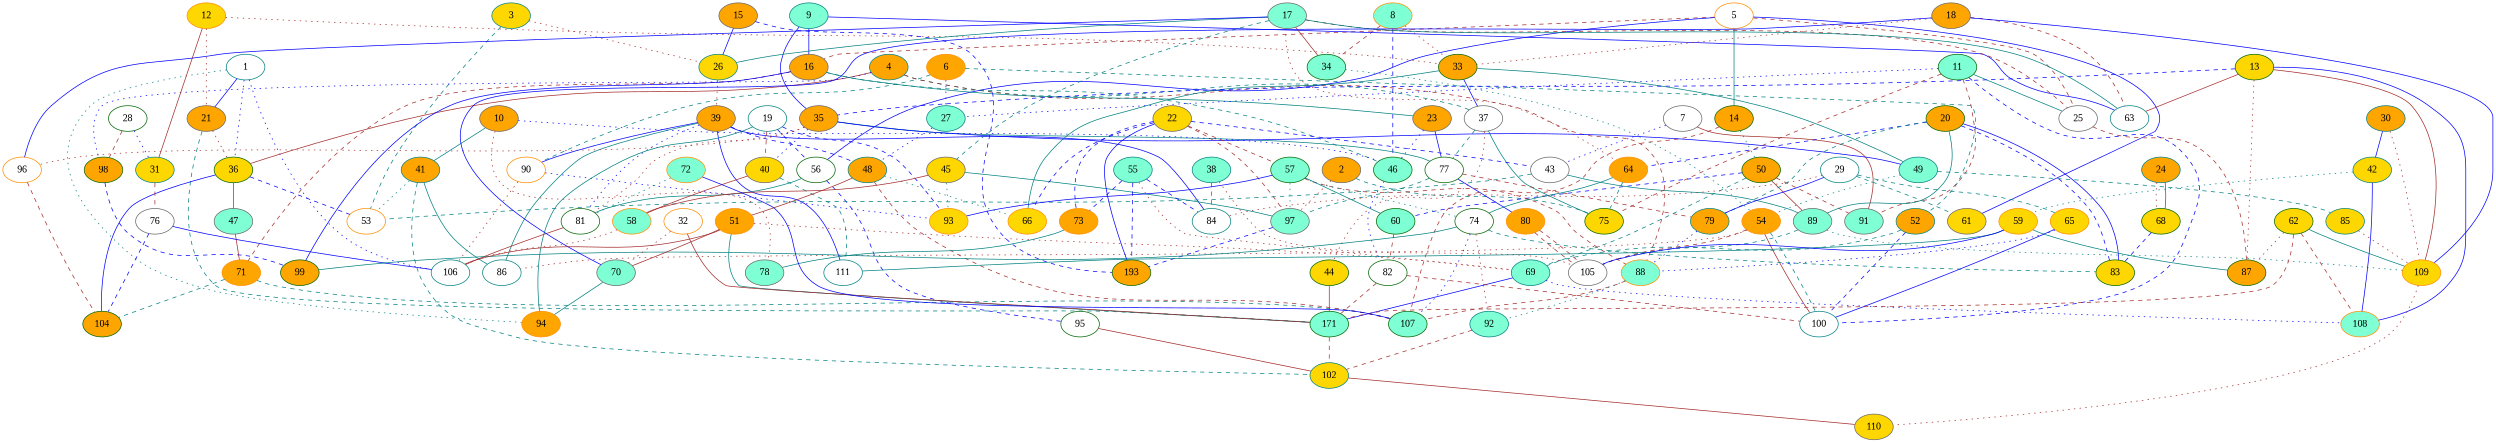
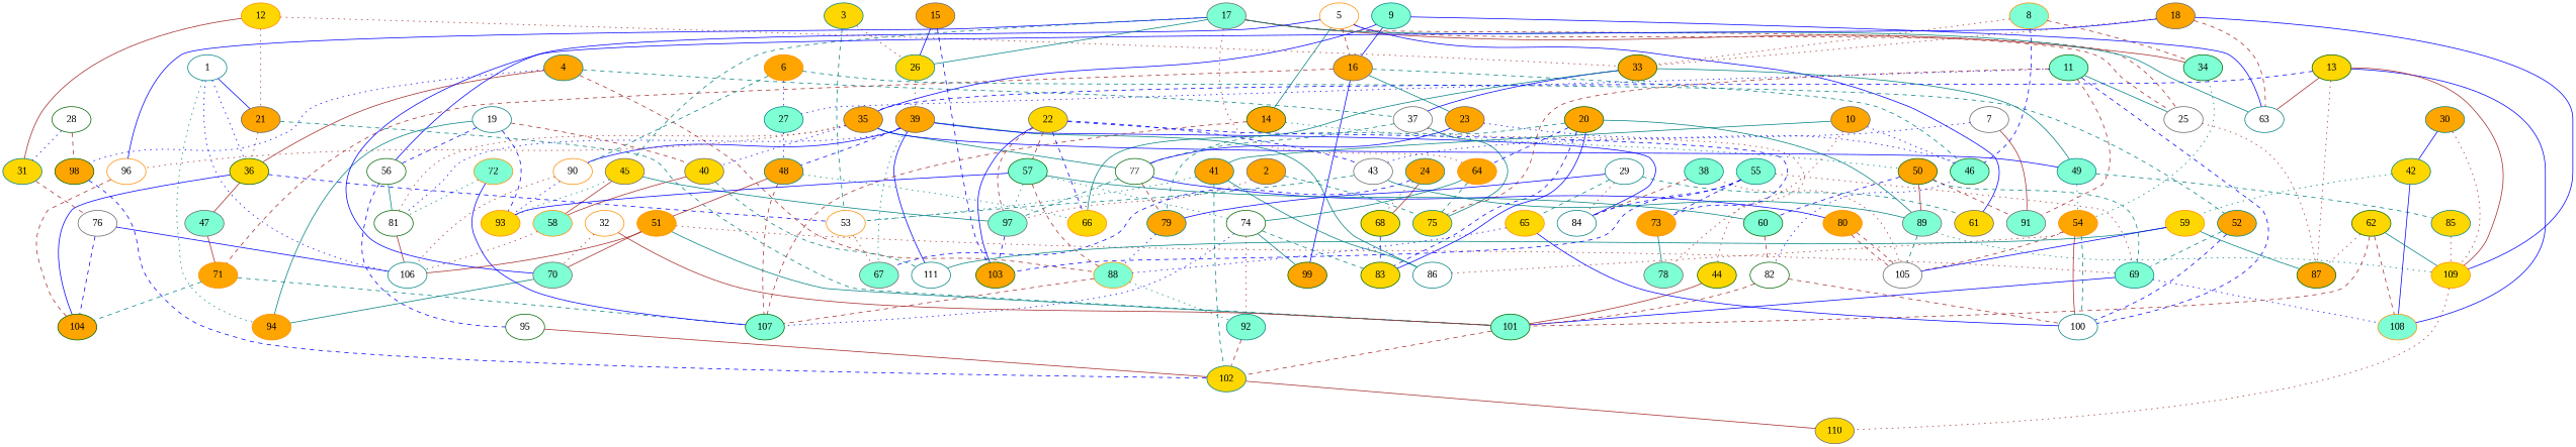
  graph {
    fontname="Liberation Serif"
    node [color=darkgreen fillcolor=orange fontname="Liberation Serif" style=filled]
    edge [color=brown fontname="Liberation Serif" style=dashed]
    1 [color=teal fillcolor=white]
    21 [color=gray40]
    36 [fillcolor=gold]
    94 [color=darkorange]
    106 [color=teal fillcolor=white]
-   101 [fillcolor=aquamarine label=171]
+   101 [fillcolor=aquamarine]
    53 [color=darkorange fillcolor=white]
    47 [color=gray40 fillcolor=aquamarine]
    104
    2 [color=gray40]
-   75 [fillcolor=gold]
+   75 [color=teal fillcolor=gold]
    97 [color=gray40 fillcolor=aquamarine]
-   103 [label=193]
+   103
    3 [color=teal fillcolor=gold]
    26 [color=teal fillcolor=gold]
    39 [color=gray40]
+   67 [color=gray40 fillcolor=aquamarine]
    4 [color=teal]
    37 [color=gray40 fillcolor=white]
    88 [color=darkorange fillcolor=aquamarine]
    98
    77 [fillcolor=white]
    44 [fillcolor=gold]
    107 [fillcolor=aquamarine]
    92 [color=teal fillcolor=aquamarine]
    102 [color=teal fillcolor=gold]
    5 [color=darkorange fillcolor=white]
    14
    16 [color=gray40]
    25 [color=gray40 fillcolor=white]
    56 [fillcolor=white]
    61 [color=gray40 fillcolor=gold]
    50
    46 [fillcolor=aquamarine]
    23 [color=gray40]
    71 [color=darkorange]
    99
    87
    81 [fillcolor=white]
    95 [fillcolor=white]
    6 [color=darkorange]
    27 [color=teal fillcolor=aquamarine]
    52 [color=teal]
    90 [color=darkorange fillcolor=white]
    19 [color=teal fillcolor=white]
    40 [color=gray40 fillcolor=gold]
    93 [color=darkorange fillcolor=gold]
    48 [color=teal]
    100 [color=teal fillcolor=white]
    69 [color=teal fillcolor=aquamarine]
    7 [color=gray40 fillcolor=white]
    43 [color=gray40 fillcolor=white]
    91 [color=gray40 fillcolor=aquamarine]
    89 [color=gray40 fillcolor=aquamarine]
    8 [color=darkorange fillcolor=aquamarine]
    33
    34 [fillcolor=aquamarine]
    66 [color=darkorange fillcolor=gold]
    49 [color=teal fillcolor=aquamarine]
    54 [color=darkorange]
    82 [fillcolor=white]
    9 [color=teal fillcolor=aquamarine]
    35 [color=gray40]
    63 [color=teal fillcolor=white]
    96 [color=darkorange fillcolor=white]
    10 [color=gray40]
    41 [color=teal]
    78 [color=gray40 fillcolor=aquamarine]
    86 [color=teal fillcolor=white]
    11 [fillcolor=aquamarine]
    12 [color=darkorange fillcolor=gold]
    31 [color=teal fillcolor=gold]
    76 [color=gray40 fillcolor=white]
    13 [fillcolor=gold]
    108 [color=darkorange fillcolor=aquamarine]
    109 [color=darkorange fillcolor=gold]
    110 [color=gray40 fillcolor=gold]
    60 [fillcolor=aquamarine]
    15 [color=gray40]
    17 [color=gray40 fillcolor=aquamarine]
    45 [color=gray40 fillcolor=gold]
    64 [color=darkorange]
    58 [color=darkorange fillcolor=aquamarine]
    74 [fillcolor=white]
    18 [color=gray40]
    70 [color=gray40 fillcolor=aquamarine]
    111 [color=teal fillcolor=white]
    20
    79 [color=teal]
    83 [fillcolor=gold]
    105 [color=gray40 fillcolor=white]
    22 [color=gray40 fillcolor=gold]
    57 [fillcolor=aquamarine]
    73 [color=darkorange]
    80 [color=darkorange]
    24 [color=teal]
    68 [fillcolor=gold]
    84 [color=teal fillcolor=white]
    51 [color=darkorange]
    28 [fillcolor=white]
    29 [color=teal fillcolor=white]
    65 [color=darkorange fillcolor=gold]
    30 [color=teal]
    42 [color=teal fillcolor=gold]
    59 [color=darkorange fillcolor=gold]
    32 [color=darkorange fillcolor=white]
    85 [color=teal fillcolor=gold]
    38 [color=teal fillcolor=aquamarine]
    55 [color=teal fillcolor=aquamarine]
    62 [fillcolor=gold]
    72 [color=darkorange fillcolor=aquamarine]
    1 -- 21 [color=blue style=solid]
    1 -- 36 [color=blue style=dotted]
    1 -- 94 [color=teal style=dotted]
    1 -- 106 [color=blue style=dotted]
    21 -- 36 [style=dotted]
    21 -- 101 [color=teal]
    36 -- 53 [color=blue]
    36 -- 47 [style=solid]
    36 -- 104 [color=blue style=solid]
    101 -- 102
+   53 -- 67 [style=dotted]
    47 -- 71 [style=solid]
    2 -- 75 [color=teal]
    2 -- 97 [style=dotted]
    97 -- 103 [color=blue]
    3 -- 53 [color=teal]
    3 -- 26 [style=dotted]
    26 -- 39 [style=dotted]
+   39 -- 67 [color=teal style=dotted]
    39 -- 81 [color=blue style=dotted]
    39 -- 90 [color=blue style=solid]
    39 -- 48 [color=blue]
    39 -- 86 [color=teal style=solid]
    39 -- 111 [color=blue style=solid]
    39 -- 84 [color=blue style=solid]
    4 -- 36 [style=solid]
    4 -- 37 [color=teal]
    4 -- 88
    4 -- 98 [color=blue style=dotted]
    37 -- 75 [color=teal style=solid]
    37 -- 77 [color=teal]
    37 -- 44 [style=dotted]
    88 -- 107
    88 -- 92 [color=teal style=dotted]
-   98 -- 99 [color=blue]
+   98 -- 102 [color=blue]
    77 -- 97 [color=teal]
    77 -- 79
    77 -- 80 [color=blue style=solid]
    44 -- 101 [style=solid]
    92 -- 102
    102 -- 110 [style=solid]
    5 -- 14 [color=teal style=solid]
    5 -- 16
    5 -- 25
    5 -- 56 [color=blue style=solid]
    5 -- 61 [color=blue style=solid]
    14 -- 107
    14 -- 50 [color=teal style=dotted]
    16 -- 46 [color=teal]
    16 -- 23 [color=teal style=solid]
    16 -- 71
    16 -- 99 [color=blue style=solid]
-   25 -- 87
+   25 -- 87 [style=dotted]
    56 -- 81 [color=teal style=solid]
    56 -- 95 [color=blue]
    50 -- 69 [color=teal]
    50 -- 91
    50 -- 89 [style=solid]
    50 -- 60 [color=blue]
    46 -- 82 [color=blue style=dotted]
    23 -- 77 [color=blue style=solid]
    23 -- 46 [color=blue style=dotted]
    71 -- 104 [color=teal]
    71 -- 107 [color=teal]
    81 -- 106 [style=solid]
    95 -- 102 [style=solid]
    6 -- 27 [color=blue style=dotted]
    6 -- 52 [color=teal]
    6 -- 90 [color=teal]
    27 -- 48 [color=blue style=dotted]
    52 -- 100 [color=blue]
    52 -- 69 [color=teal]
    90 -- 106 [style=dotted]
    90 -- 93 [color=blue style=dotted]
    19 -- 94 [color=teal style=solid]
    19 -- 56 [color=blue]
    19 -- 40
    19 -- 93 [color=blue]
    40 -- 58 [style=solid]
    40 -- 111 [color=teal]
    48 -- 107
    48 -- 66 [color=teal style=dotted]
    48 -- 51 [style=solid]
    69 -- 101 [color=blue style=solid]
    69 -- 108 [color=blue style=dotted]
    7 -- 43 [color=blue style=dotted]
    7 -- 91 [style=solid]
    43 -- 53 [color=teal]
    43 -- 89 [color=teal style=solid]
    89 -- 109 [color=teal style=dotted]
    89 -- 105 [color=teal]
    8 -- 46 [color=blue]
    8 -- 33 [style=dotted]
    8 -- 34
    33 -- 37 [color=blue style=solid]
    33 -- 66 [color=teal style=solid]
    33 -- 49 [color=teal style=solid]
    34 -- 54 [color=teal style=dotted]
    49 -- 54 [color=teal style=dotted]
    49 -- 85 [color=teal]
    54 -- 100 [style=solid]
    54 -- 100 [color=teal]
    54 -- 86 [style=dotted]
    54 -- 105
    82 -- 101
    82 -- 100
    9 -- 16 [color=blue style=solid]
    9 -- 35 [color=blue style=solid]
    9 -- 63 [color=blue style=solid]
    35 -- 77 [color=teal style=solid]
    35 -- 81 [style=dotted]
    35 -- 40 [color=blue style=dotted]
    35 -- 49 [color=blue style=solid]
    35 -- 96 [style=dotted]
    96 -- 104
    10 -- 46 [color=blue style=dotted]
    10 -- 41 [color=teal style=solid]
    10 -- 78 [style=dotted]
    41 -- 53 [color=teal style=dotted]
    41 -- 102 [color=teal]
    41 -- 86 [color=teal style=solid]
    11 -- 75
    11 -- 25 [color=teal style=solid]
    11 -- 27 [color=blue style=dotted]
    11 -- 100 [color=blue]
    11 -- 91
    12 -- 21 [style=dotted]
    12 -- 33 [style=dotted]
    12 -- 31 [style=solid]
    31 -- 76
    76 -- 106 [color=blue style=solid]
    76 -- 104 [color=blue]
    13 -- 87 [style=dotted]
    13 -- 35 [color=blue]
    13 -- 63 [style=solid]
    13 -- 108 [color=blue style=solid]
    13 -- 109 [style=solid]
    109 -- 110 [style=dotted]
    60 -- 82
    15 -- 103 [color=blue]
    15 -- 26 [color=blue style=solid]
    17 -- 26 [color=teal style=solid]
    17 -- 25
    17 -- 34 [style=solid]
    17 -- 63 [color=teal style=solid]
    17 -- 96 [color=blue style=solid]
    17 -- 45 [color=teal]
    17 -- 64 [style=dotted]
    45 -- 97 [color=teal style=solid]
    45 -- 93 [color=teal style=dotted]
    45 -- 58 [style=solid]
    64 -- 75 [color=teal]
    64 -- 74 [color=teal style=solid]
    58 -- 106 [style=dotted]
    74 -- 107 [color=blue style=dotted]
    74 -- 92 [style=dotted]
    74 -- 99 [color=teal style=solid]
    74 -- 83 [color=teal]
    18 -- 33 [style=dotted]
    18 -- 63
    18 -- 109 [color=blue style=solid]
    18 -- 70 [color=blue style=solid]
    70 -- 94 [color=teal style=solid]
    20 -- 89 [color=teal style=solid]
    20 -- 64 [color=blue]
    20 -- 79 [color=teal]
    20 -- 83 [color=blue]
    20 -- 83 [color=blue style=solid]
    79 -- 88 [color=blue style=dotted]
    22 -- 97
    22 -- 103 [color=blue style=solid]
    22 -- 43 [color=blue]
    22 -- 66 [color=blue]
    22 -- 57
    22 -- 73 [color=blue]
    57 -- 97 [color=teal style=dotted]
    57 -- 88
    57 -- 93 [color=blue style=solid]
    57 -- 60 [color=teal style=solid]
    57 -- 74 [color=teal style=dotted]
    73 -- 78 [color=teal style=solid]
    80 -- 105
    80 -- 105
+   24 -- 67 [color=blue]
    24 -- 68 [style=dotted]
    24 -- 68 [style=solid]
    68 -- 83 [color=blue]
    51 -- 106 [style=solid]
    51 -- 101 [color=teal style=solid]
    51 -- 69 [style=dotted]
    51 -- 70 [style=solid]
    28 -- 98
    28 -- 31 [color=blue style=dotted]
    29 -- 61 [color=teal]
    29 -- 79 [color=blue style=solid]
    29 -- 84 [style=dotted]
    29 -- 65 [color=teal]
    65 -- 88 [color=blue style=dotted]
    65 -- 100 [color=blue style=solid]
    30 -- 109 [style=dotted]
    30 -- 42 [color=blue style=solid]
    42 -- 108 [color=blue style=solid]
    42 -- 59 [color=teal style=dotted]
    59 -- 87 [color=teal style=solid]
    59 -- 111 [color=teal style=solid]
    59 -- 105 [color=blue style=solid]
    32 -- 101 [style=solid]
    32 -- 70 [style=dotted]
    85 -- 109 [style=dotted]
    38 -- 105 [style=dotted]
    38 -- 84
    55 -- 103 [color=blue]
    55 -- 69 [style=dotted]
    55 -- 73 [color=blue]
    55 -- 84 [color=blue]
    62 -- 101
    62 -- 87 [style=dotted]
    62 -- 108
    62 -- 109 [color=teal style=solid]
    72 -- 107 [color=blue style=solid]
    72 -- 81 [color=teal style=dotted]
  }
